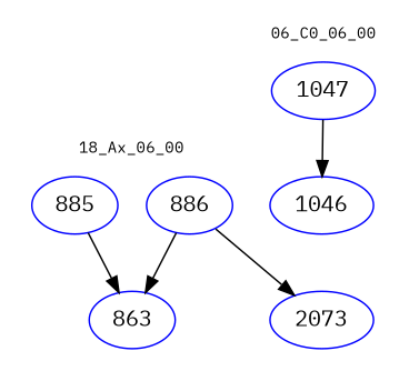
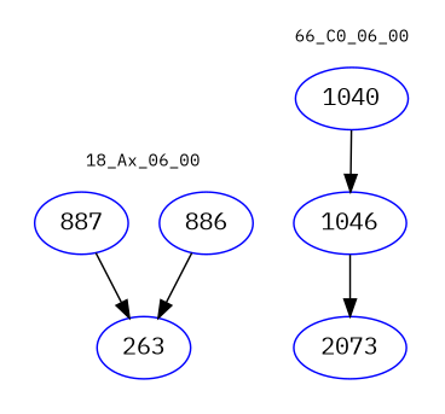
  digraph {
    fontname="IBM Plex Mono"
    node [color=blue fontname="IBM Plex Mono"]
    edge [color=black fontname="IBM Plex Mono"]
    n1 [label=886]
-   n2 [label=863]
-   n3 [label=885]
-   n4 [label=1047]
+   n2 [label=263]
+   n3 [label=887]
+   n4 [label=1040]
    n5 [label=1046]
    n6 [label=2073]
    subgraph cluster_1 {
      color=white
      fontsize=10
      label="18_Ax_06_00"
      n1
      n2
      n3
    }
    subgraph cluster_2 {
      color=white
      fontsize=10
-     label="06_C0_06_00"
+     label="66_C0_06_00"
      n4
      n5
      n6
    }
    n1 -> n2
    n3 -> n2
    n4 -> n5
-   n1 -> n6
+   n5 -> n6
  }
